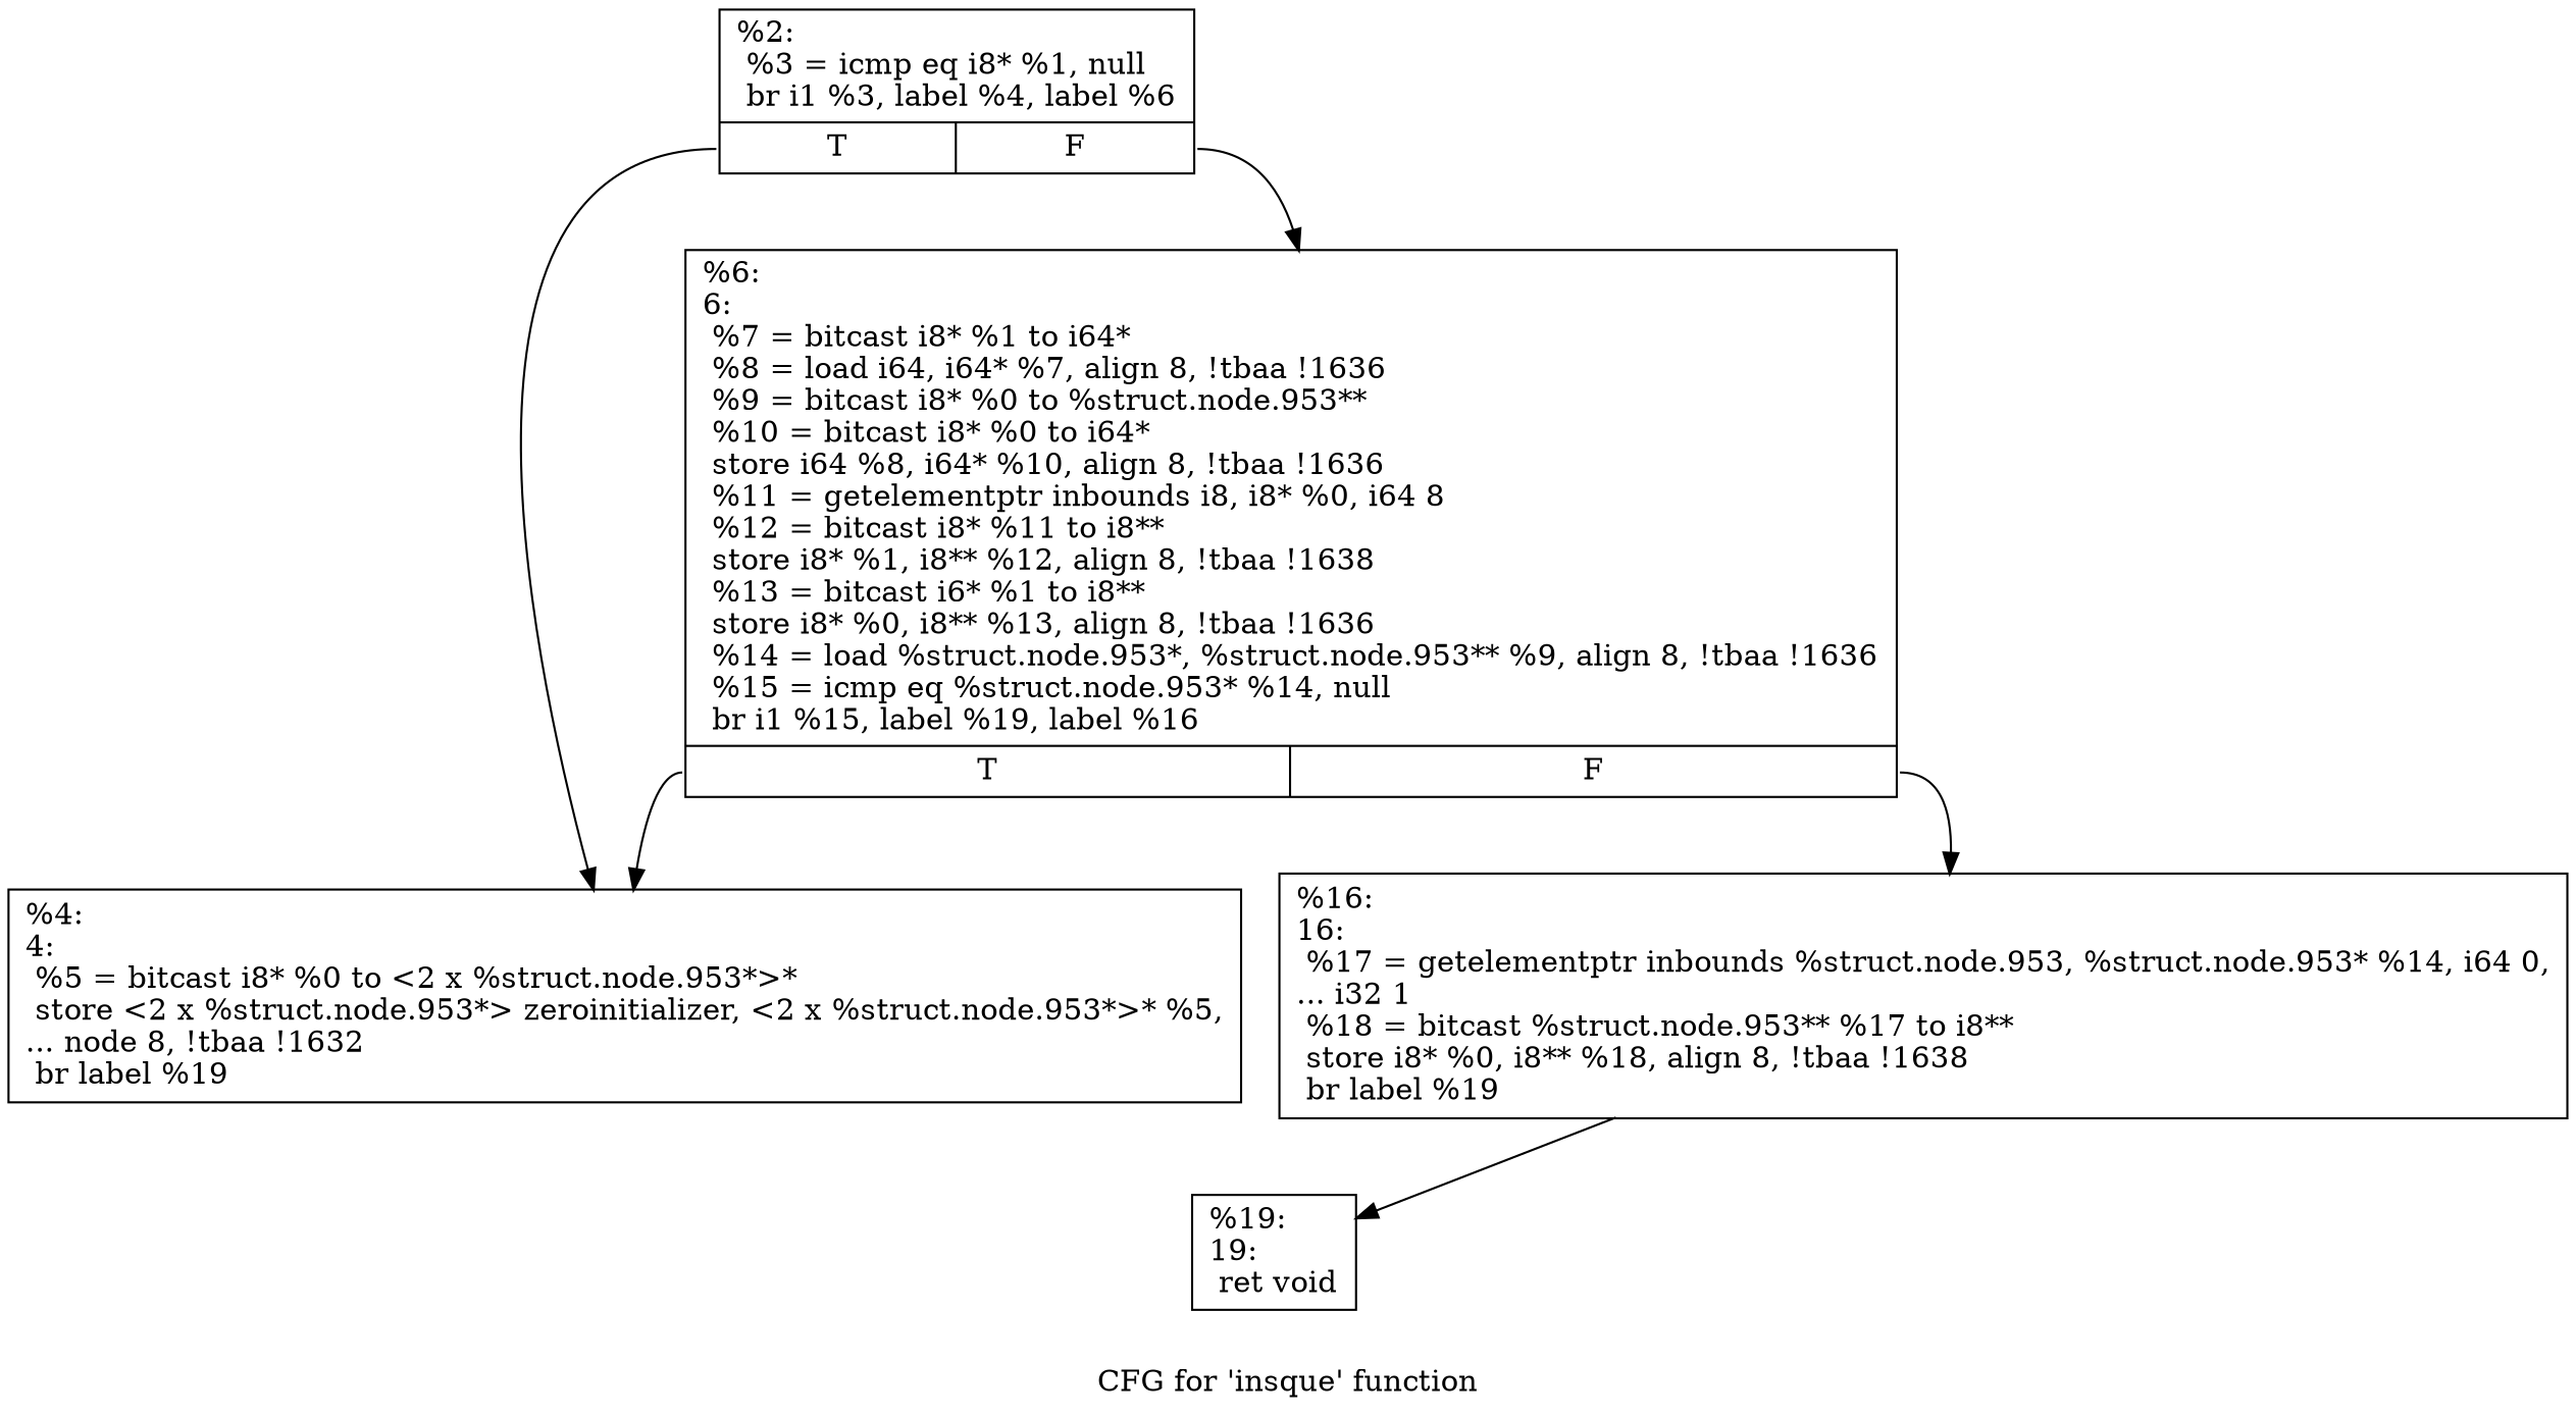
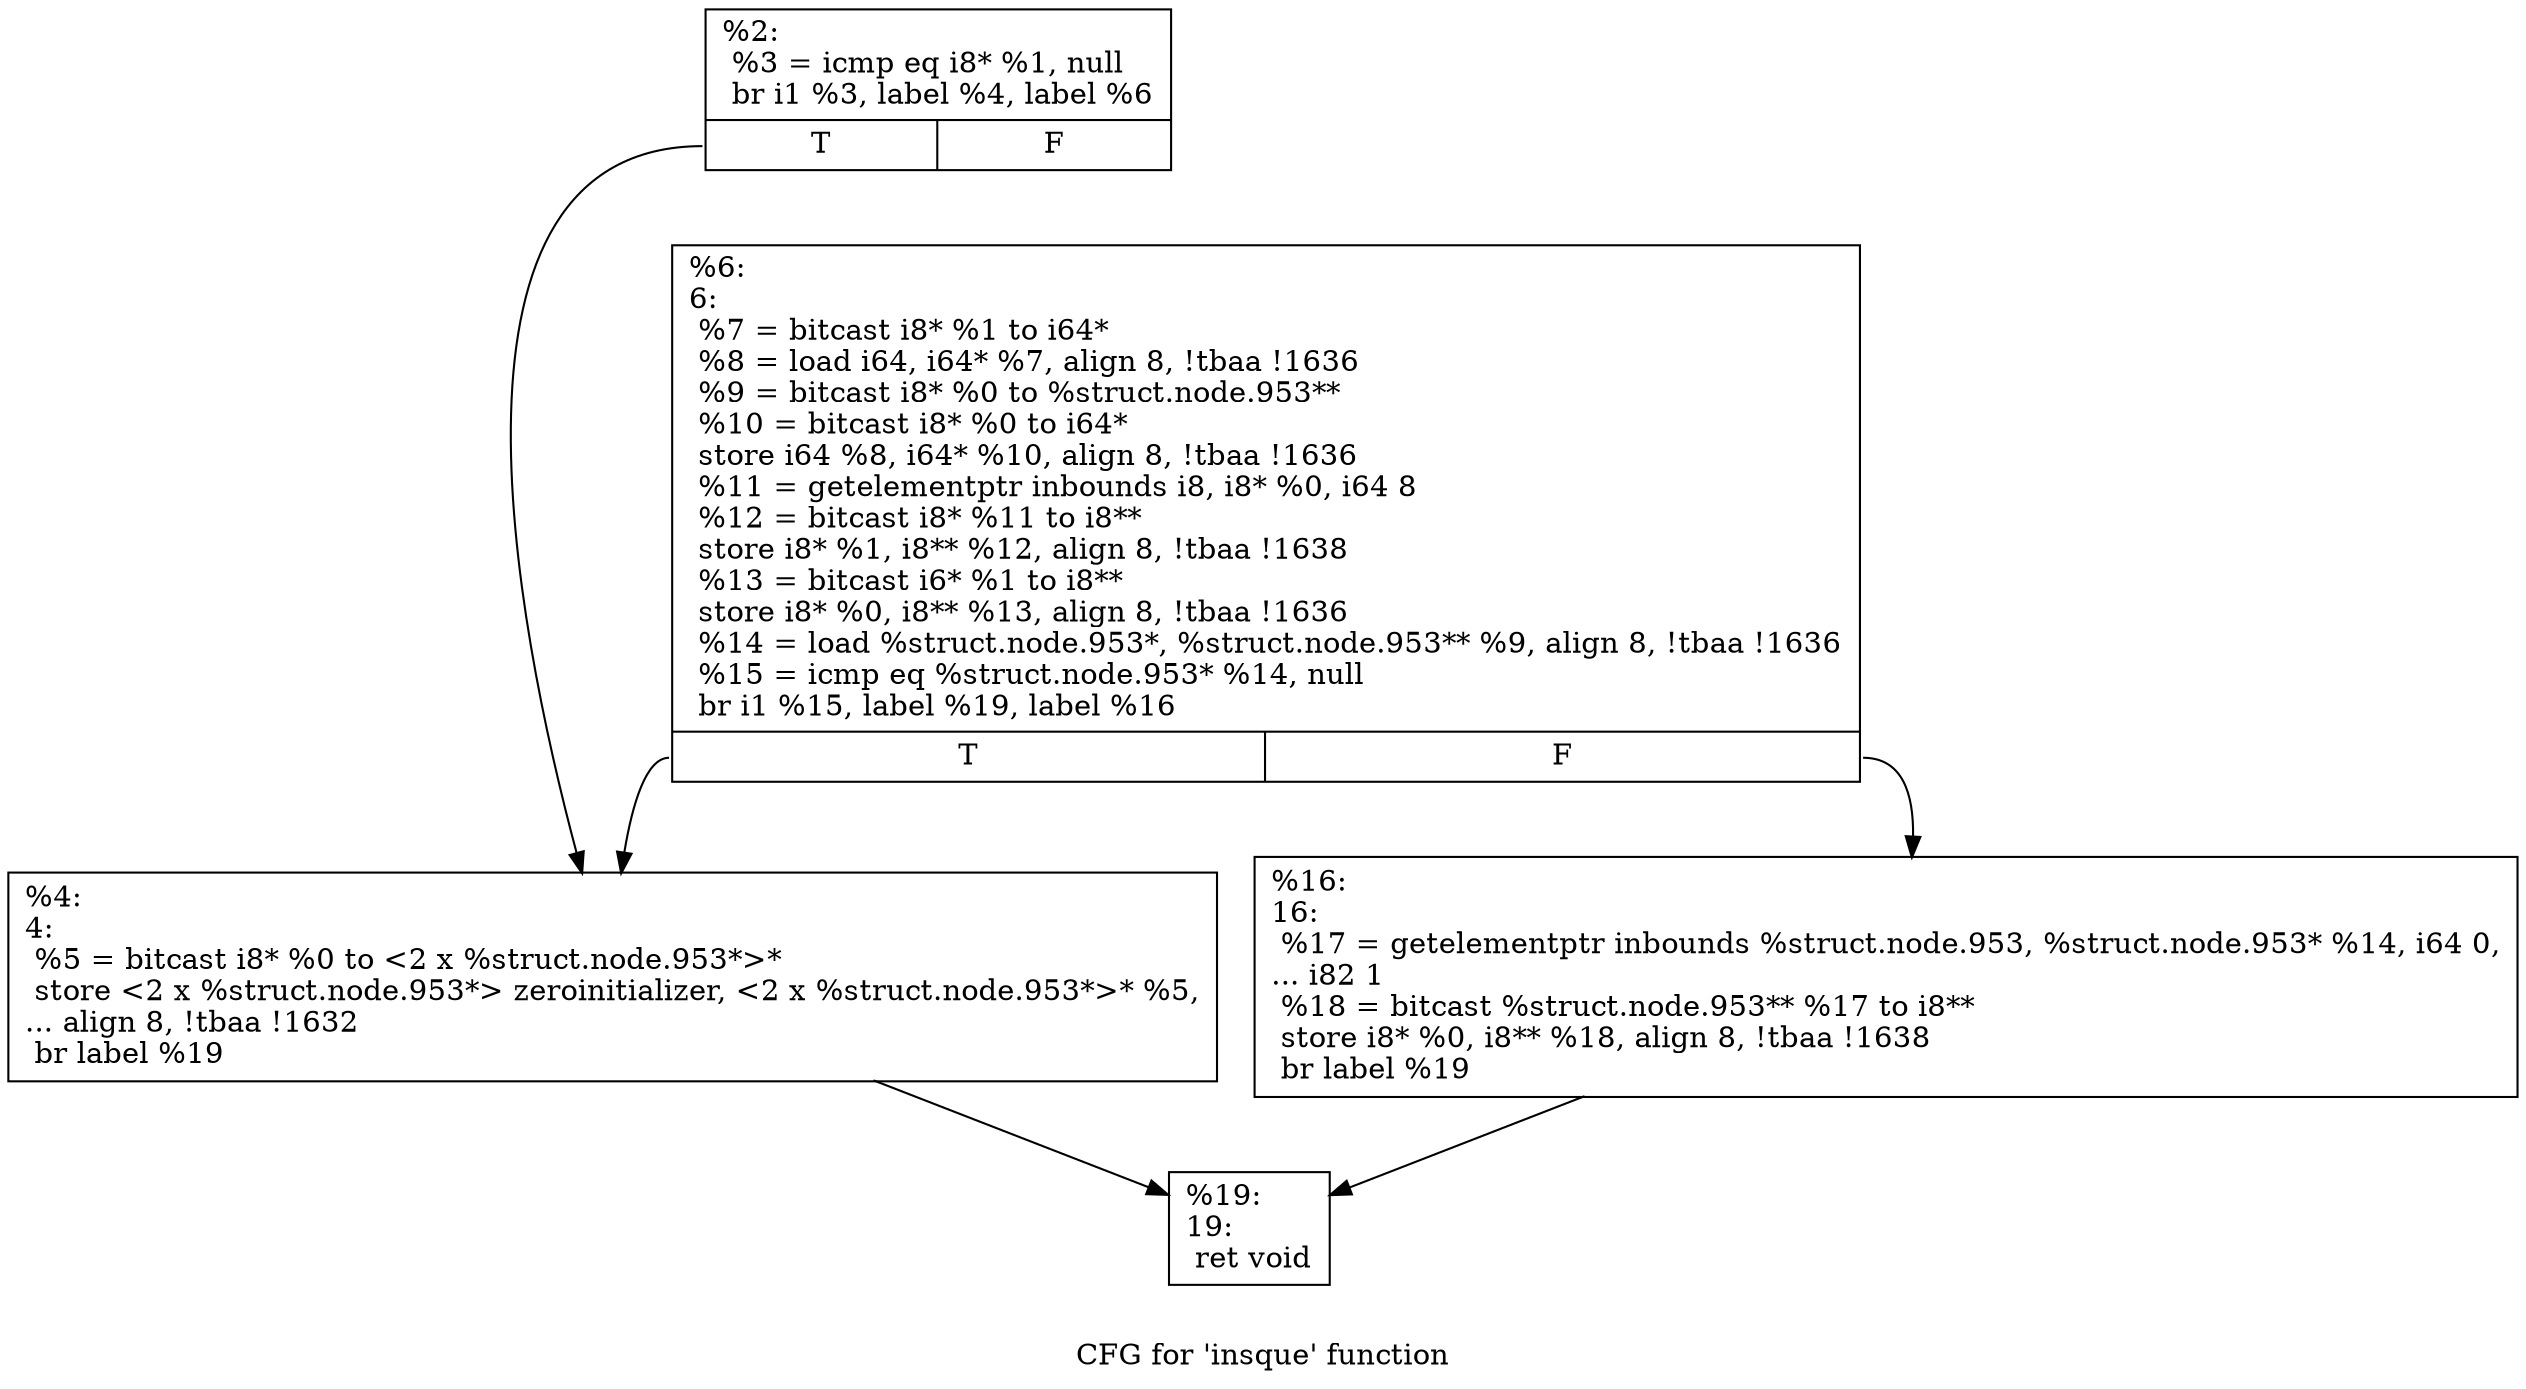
  digraph {
    label="CFG for 'insque' function"
    node [shape=record]
    n1 [label="{%2:\l  %3 = icmp eq i8* %1, null\l  br i1 %3, label %4, label %6\l|{<s0>T|<s1>F}}"]
-   n2 [label="{%4:\l4:                                                \l  %5 = bitcast i8* %0 to \<2 x %struct.node.953*\>*\l  store \<2 x %struct.node.953*\> zeroinitializer, \<2 x %struct.node.953*\>* %5,\l... node 8, !tbaa !1632\l  br label %19\l}"]
+   n2 [label="{%4:\l4:                                                \l  %5 = bitcast i8* %0 to \<2 x %struct.node.953*\>*\l  store \<2 x %struct.node.953*\> zeroinitializer, \<2 x %struct.node.953*\>* %5,\l... align 8, !tbaa !1632\l  br label %19\l}"]
    n3 [label="{%6:\l6:                                                \l  %7 = bitcast i8* %1 to i64*\l  %8 = load i64, i64* %7, align 8, !tbaa !1636\l  %9 = bitcast i8* %0 to %struct.node.953**\l  %10 = bitcast i8* %0 to i64*\l  store i64 %8, i64* %10, align 8, !tbaa !1636\l  %11 = getelementptr inbounds i8, i8* %0, i64 8\l  %12 = bitcast i8* %11 to i8**\l  store i8* %1, i8** %12, align 8, !tbaa !1638\l  %13 = bitcast i6* %1 to i8**\l  store i8* %0, i8** %13, align 8, !tbaa !1636\l  %14 = load %struct.node.953*, %struct.node.953** %9, align 8, !tbaa !1636\l  %15 = icmp eq %struct.node.953* %14, null\l  br i1 %15, label %19, label %16\l|{<s0>T|<s1>F}}"]
    n4 [label="{%19:\l19:                                               \l  ret void\l}"]
-   n5 [label="{%16:\l16:                                               \l  %17 = getelementptr inbounds %struct.node.953, %struct.node.953* %14, i64 0,\l... i32 1\l  %18 = bitcast %struct.node.953** %17 to i8**\l  store i8* %0, i8** %18, align 8, !tbaa !1638\l  br label %19\l}"]
+   n5 [label="{%16:\l16:                                               \l  %17 = getelementptr inbounds %struct.node.953, %struct.node.953* %14, i64 0,\l... i82 1\l  %18 = bitcast %struct.node.953** %17 to i8**\l  store i8* %0, i8** %18, align 8, !tbaa !1638\l  br label %19\l}"]
    n1 -> n2 [tailport=s0]
-   n1 -> n3 [tailport=s1]
+   n2 -> n4
    n3 -> n2 [tailport=s0]
    n3 -> n5 [tailport=s1]
    n5 -> n4
  }
